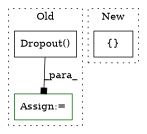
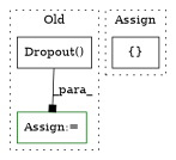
  digraph {
    node [shape=box color=black]
    n1 [a=75 l="11,1" label="Dropout()" s="6442,6460"]
    n2 [a=68 l=3 label="Assign:=" s=6439 color=darkgreen]
    n3 [a=59 l="1,0" label="{}" s="3287,3295"]
    subgraph cluster_1 {
      label=Old
      style=dotted
      n1
      n2
    }
    subgraph cluster_2 {
-     label=New
+     label=Assign
      style=dotted
      n3
    }
    n1 -> n2 [label=_para_ color=black arrowhead=box]
  }
